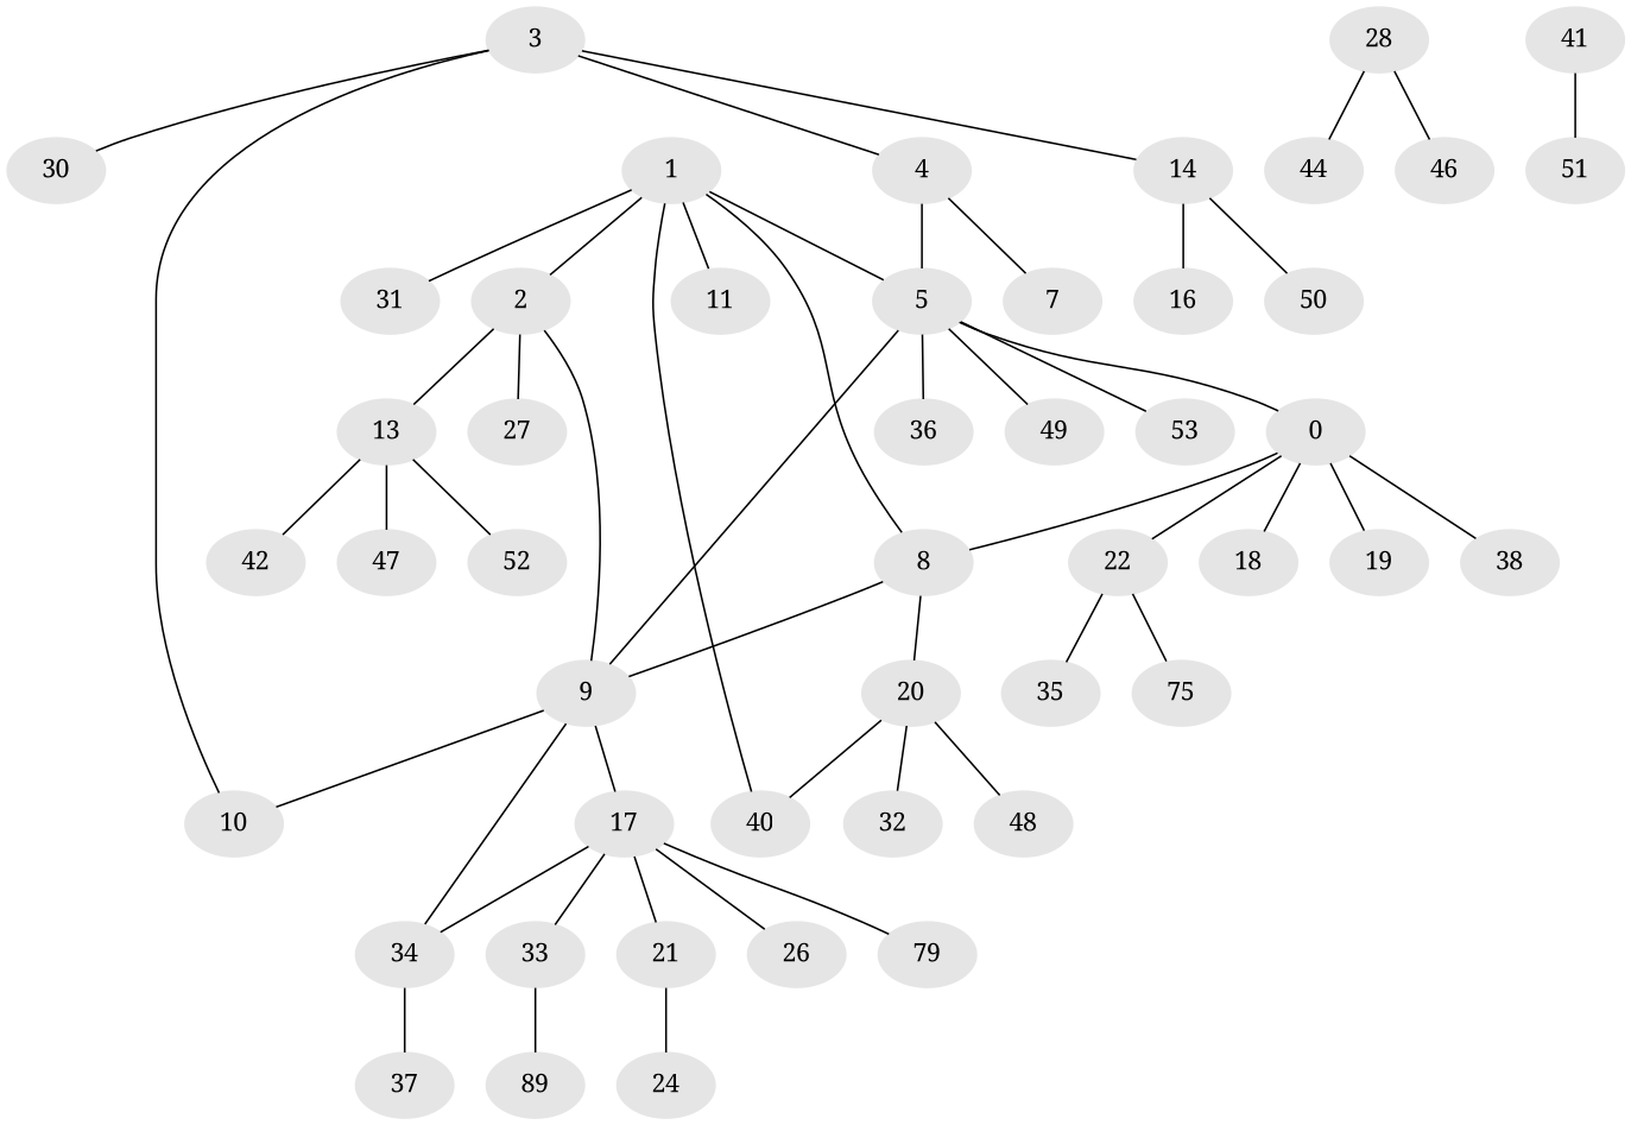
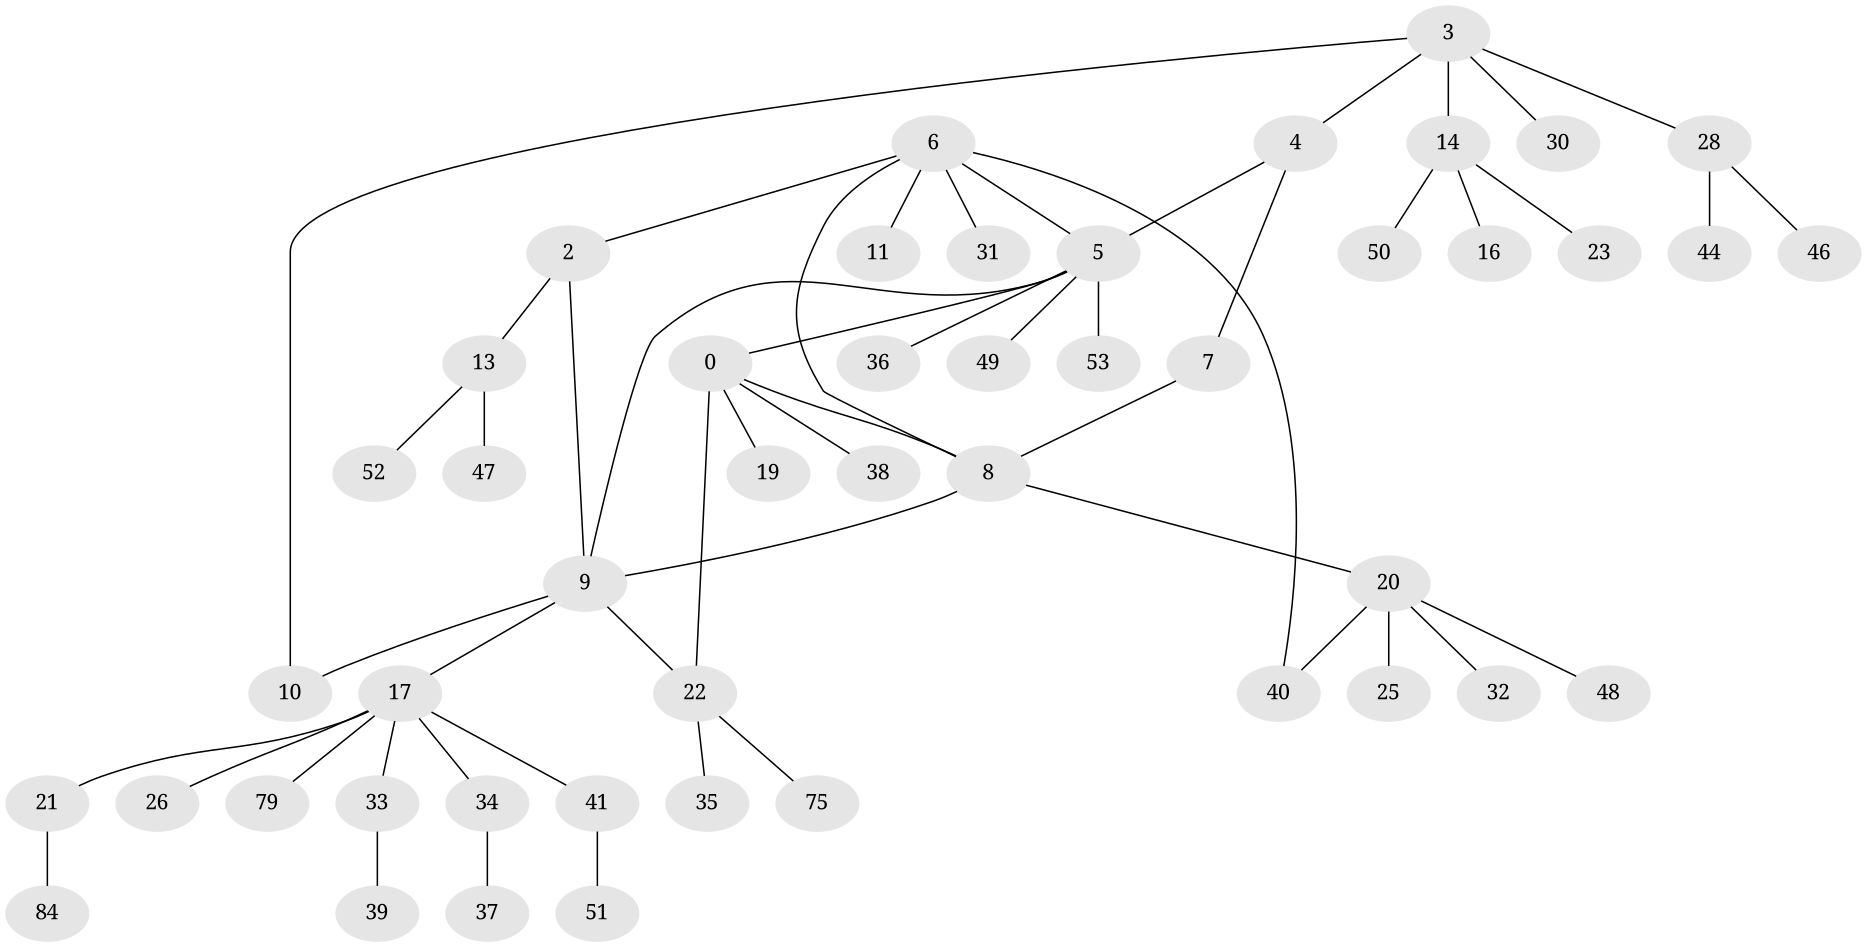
  graph {
    fontname="Noto Serif"
    node [color=gray90 fontname="Noto Serif" style=filled]
    edge [fontname="Noto Serif"]
-   1
+   1 [label=6]
    2
    5
    8
    11
    31
    40
    9
    13
-   27
    n11 [label=0]
    36
    49
    53
    20
    4
    7
    10
    22
    17
-   42
    47
    52
    3
    14
    28
    30
    16
+   23
    50
    44
    46
-   18
    19
    38
    35
    n37 [label=75]
+   25
    32
    48
    21
    26
    n43 [label=79]
    33
    34
    41
-   24
-   39 [label=89]
+   24 [label=84]
+   39
    37
    51
    1 -- 2
    1 -- 5
    1 -- 8
    1 -- 11
    1 -- 31
    1 -- 40
    2 -- 9
    2 -- 13
-   2 -- 27
    5 -- 9
    5 -- n11
    5 -- 36
    5 -- 49
    5 -- 53
    8 -- 9
    8 -- 20
    9 -- 10
-   9 -- 34
+   9 -- 22
    9 -- 17
-   13 -- 42
    13 -- 47
    13 -- 52
    n11 -- 8
    n11 -- 22
-   n11 -- 18
    n11 -- 19
    n11 -- 38
    20 -- 40
+   20 -- 25
    20 -- 32
    20 -- 48
    4 -- 5
    4 -- 7
+   7 -- 8
    22 -- 35
    22 -- n37
    17 -- 21
    17 -- 26
    17 -- n43
    17 -- 33
    17 -- 34
+   17 -- 41
    3 -- 4
    3 -- 10
    3 -- 14
+   3 -- 28
    3 -- 30
    14 -- 16
+   14 -- 23
    14 -- 50
    28 -- 44
    28 -- 46
    21 -- 24
    33 -- 39
    34 -- 37
    41 -- 51
  }
